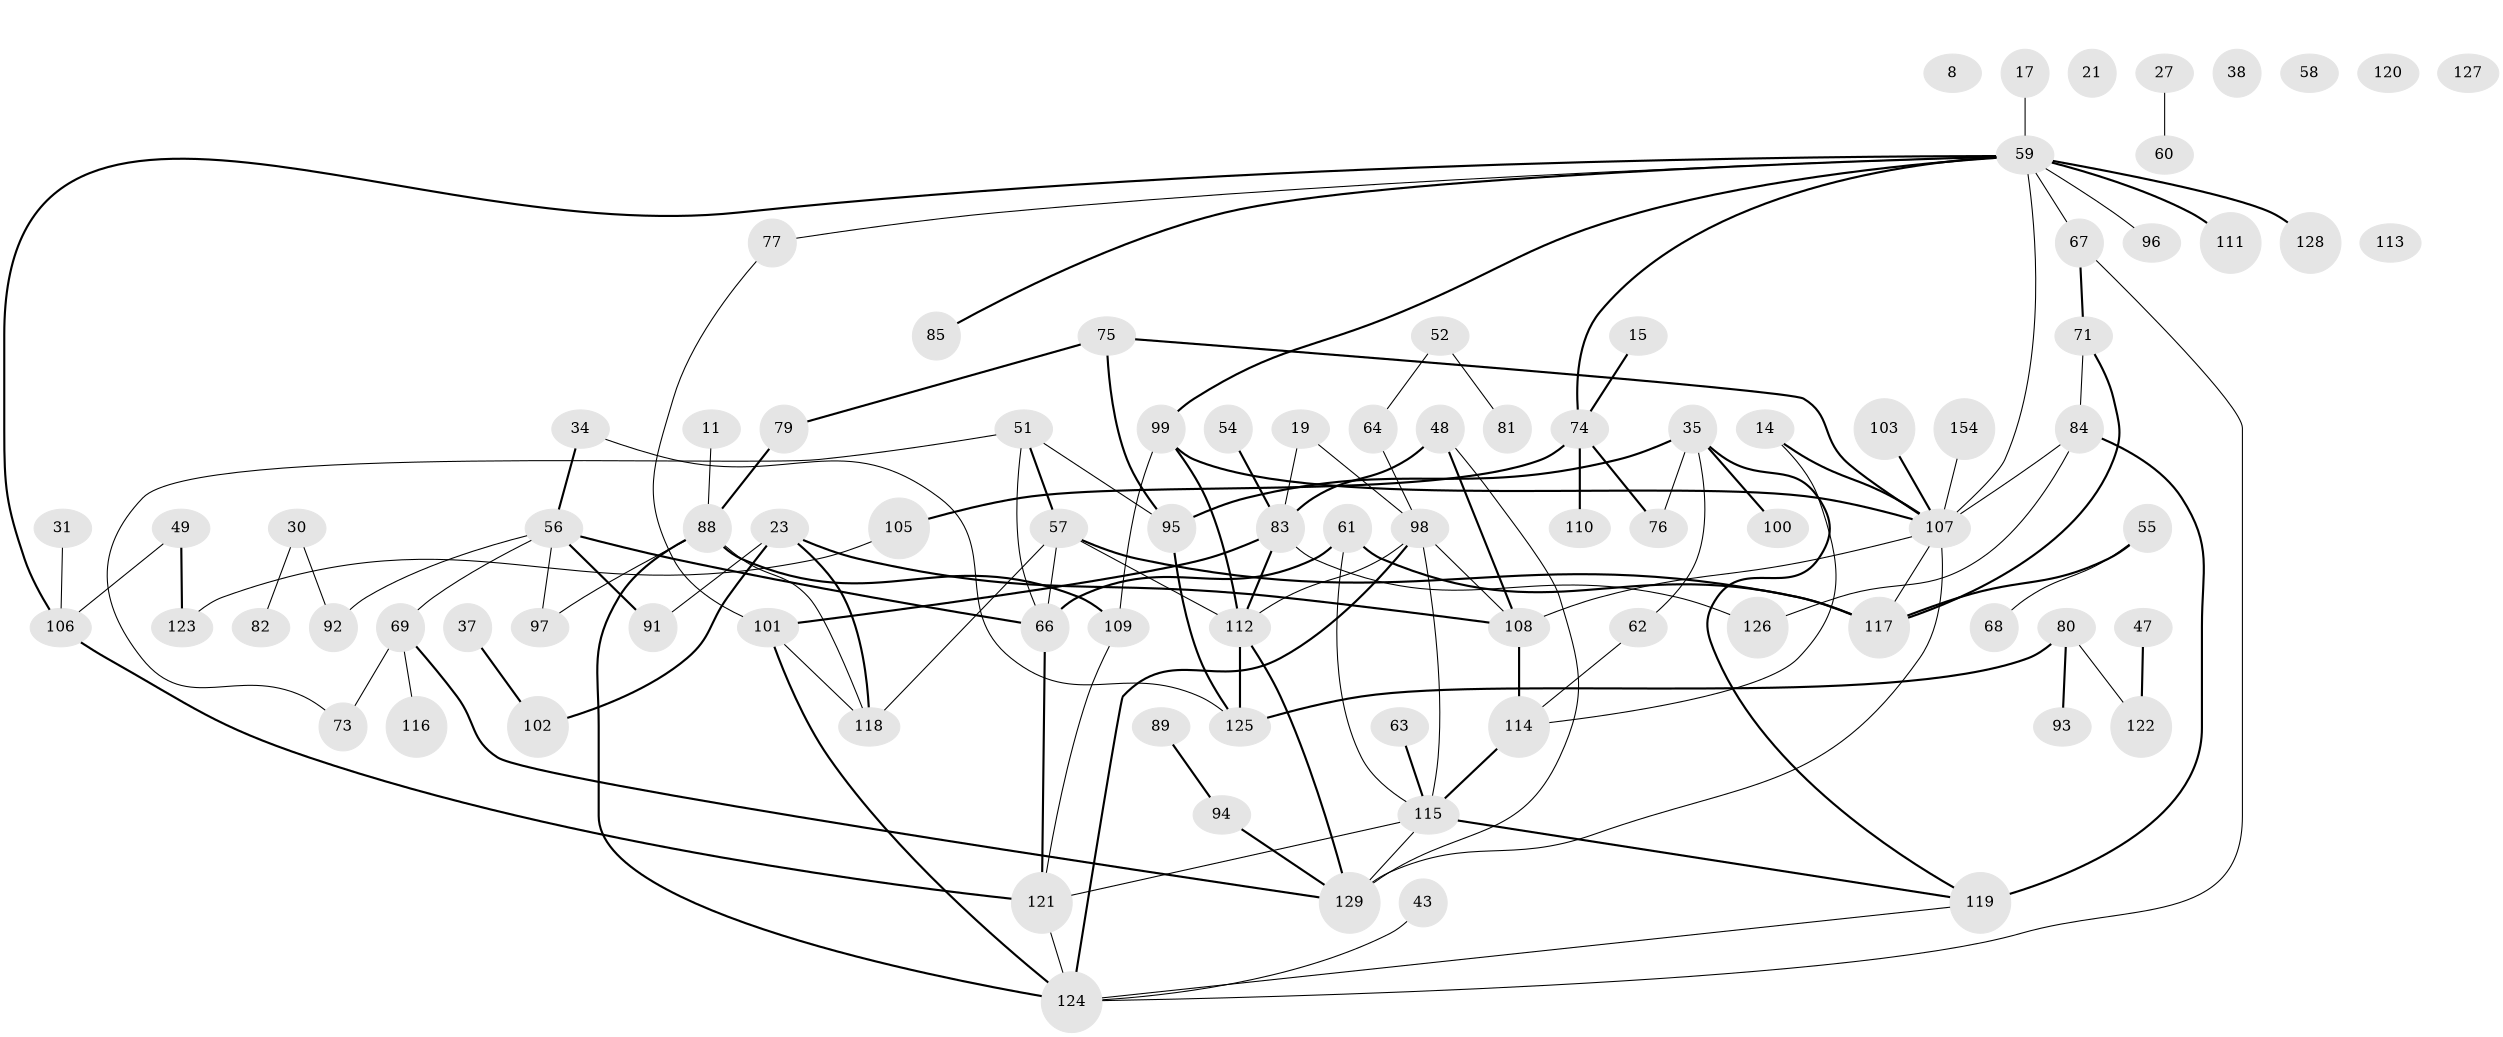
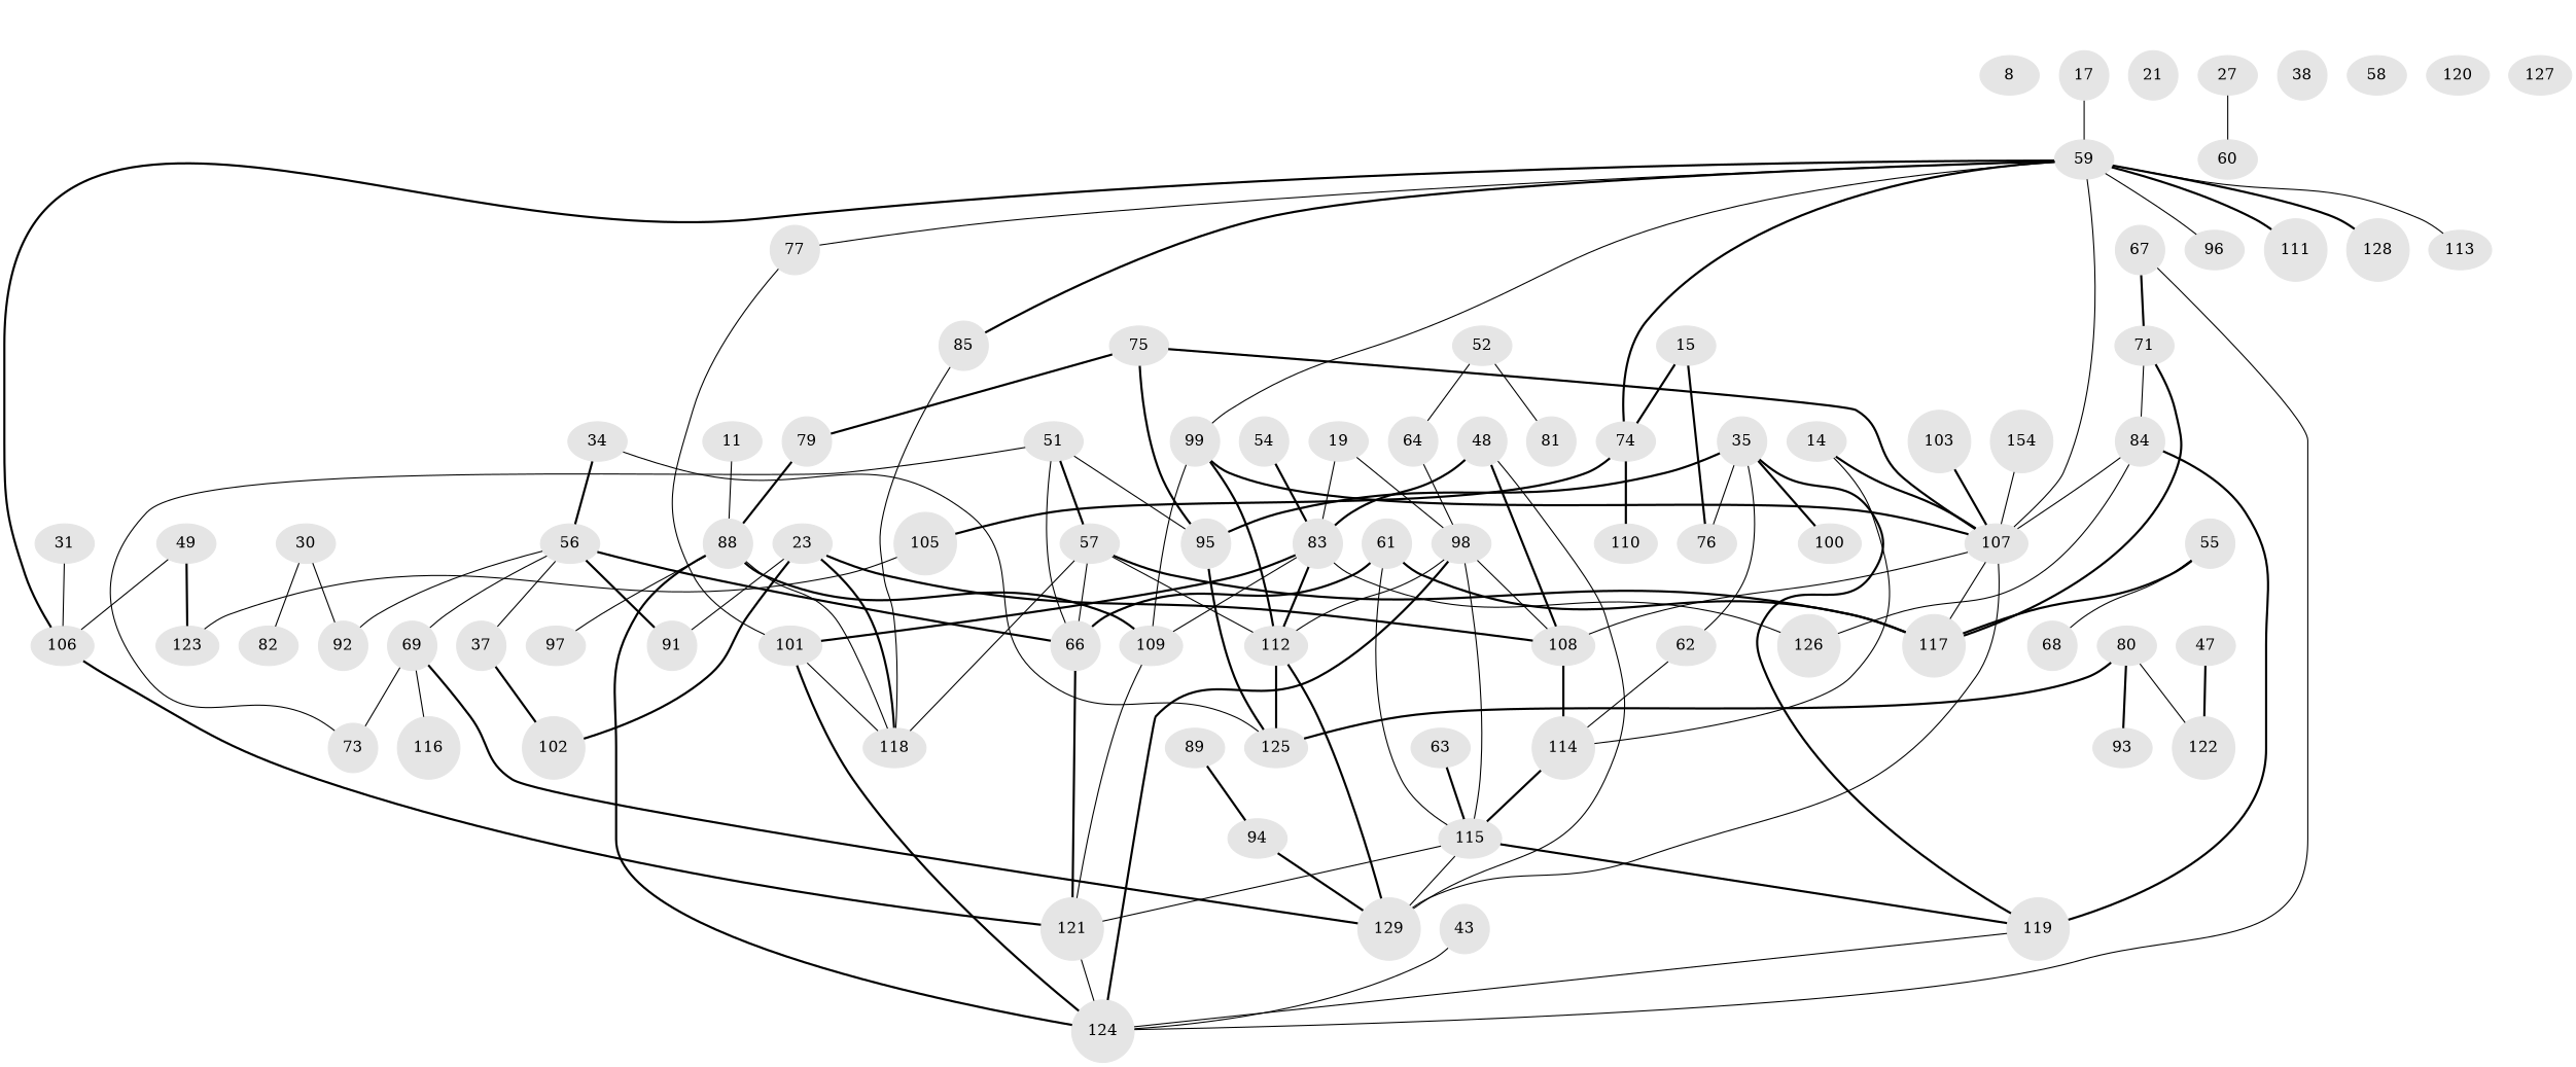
  graph {
    node [color=gray90 shape=ellipse style=filled]
    edge [style=solid]
    8
    88 [shape=circle super="+4"]
    118 [super="+2+24"]
    124 [shape=circle super="+78"]
    97
    109
    11
    107 [super="+20+32"]
    108
    129 [shape=circle super="+70"]
    117 [shape=circle super="+44"]
    14
    114 [shape=circle]
    115 [super="+72"]
    74 [super="+16"]
    76
    105 [shape=circle]
    110
    15
    59 [super="+50"]
    106
    67 [shape=circle super="+53"]
    77 [shape=circle]
    85 [shape=circle]
    96
    99 [shape=circle super="+65"]
    111 [shape=circle]
    128 [shape=circle]
    17 [shape=circle]
    83 [shape=circle super="+39"]
    112 [super="+90"]
    101
    126 [shape=circle]
    19
    98 [super="+7+9"]
    21 [shape=circle]
    91 [shape=circle super="+42"]
    23
    102 [shape=circle]
    27
    60
    30
    82
    92 [shape=circle]
    31
    121 [shape=circle]
    56 [super="+10+1"]
    66 [shape=circle super="+18+26+40"]
    69 [shape=circle]
    34
    125
    35 [shape=circle super="+28"]
    62
    95 [shape=circle]
    100
    119 [shape=circle super="+86"]
    37 [shape=circle]
    38 [shape=circle]
    43 [shape=circle]
    122 [shape=circle super="+36+45"]
    47
    48 [shape=circle]
    49
    123
    57 [super="+46"]
    51
    73 [shape=circle]
    64 [shape=circle]
    52
    81 [shape=circle]
    54 [shape=circle]
    55 [shape=circle]
    68 [shape=circle]
    116 [shape=circle]
    58
    71
    61 [shape=circle]
    63
    84 [shape=circle]
    75
    79 [shape=circle]
    80
    93
    89
    94
    103 [shape=circle]
    n87 [label=154 shape=circle]
    113
    120
    127
    88 -- 118
    88 -- 124 [style=bold]
    88 -- 97
    88 -- 109 [style=bold weight=2]
    109 -- 121
    11 -- 88
    107 -- 108
    107 -- 129 [weight=3]
    107 -- 117 [weight=2]
    108 -- 114 [style=bold]
    14 -- 107 [style=bold]
    14 -- 114
    114 -- 115 [style=bold]
    115 -- 129
    115 -- 121
    115 -- 119 [style=bold]
-   74 -- 76 [style=bold]
+   15 -- 76 [style=bold]
    74 -- 105 [style=bold]
    74 -- 110 [style=bold]
    105 -- 123
    15 -- 74 [style=bold]
    59 -- 107 [weight=2]
    59 -- 74 [style=bold]
    59 -- 106 [style=bold]
-   59 -- 67
+   59 -- 113
    59 -- 77
    59 -- 85 [style=bold]
    59 -- 96
-   59 -- 99 [style=bold]
+   59 -- 99
    59 -- 111 [style=bold]
    59 -- 128 [style=bold]
    106 -- 121 [style=bold]
    67 -- 124
    67 -- 71 [style=bold]
    77 -- 101
+   85 -- 118
    99 -- 109 [weight=2]
    99 -- 107 [style=bold]
    99 -- 112 [style=bold weight=2]
    17 -- 59
+   83 -- 109 [weight=2]
    83 -- 112 [style=bold]
    83 -- 101 [style=bold]
    83 -- 126
    112 -- 129 [style=bold weight=2]
    112 -- 125 [style=bold]
    101 -- 118
    101 -- 124 [style=bold]
    19 -- 83 [weight=2]
    19 -- 98
    98 -- 124 [style=bold]
    98 -- 108
    98 -- 115 [weight=2]
    98 -- 112
    23 -- 118 [style=bold]
    23 -- 108 [style=bold]
    23 -- 91 [weight=2]
    23 -- 102 [style=bold]
    27 -- 60
    30 -- 82
    30 -- 92
    31 -- 106
    121 -- 124 [weight=2]
-   56 -- 97
+   56 -- 37
    56 -- 91 [style=bold weight=2]
    56 -- 92
    56 -- 66 [style=bold]
    56 -- 69
    66 -- 121 [style=bold]
    69 -- 129 [style=bold]
    69 -- 73
    69 -- 116
    34 -- 56 [style=bold]
    34 -- 125
    35 -- 76
    35 -- 62
    35 -- 95 [style=bold]
    35 -- 100 [style=bold]
    35 -- 119 [style=bold]
    62 -- 114
    95 -- 125 [style=bold]
    119 -- 124
    37 -- 102 [style=bold]
    43 -- 124
    47 -- 122 [style=bold]
    48 -- 108 [style=bold]
    48 -- 129
    48 -- 83 [style=bold]
    49 -- 106
    49 -- 123 [style=bold]
    57 -- 118
    57 -- 117 [style=bold]
    57 -- 112
    57 -- 66
    51 -- 66
    51 -- 95
    51 -- 57 [style=bold]
    51 -- 73
    64 -- 98
    52 -- 64
    52 -- 81
    54 -- 83 [style=bold]
    55 -- 117 [style=bold]
    55 -- 68
    71 -- 117 [style=bold]
    71 -- 84
    61 -- 117 [style=bold]
    61 -- 115
    61 -- 66 [style=bold]
    63 -- 115 [style=bold]
    84 -- 107
    84 -- 126
    84 -- 119 [style=bold weight=2]
    75 -- 107 [style=bold]
    75 -- 95 [style=bold]
    75 -- 79 [style=bold]
    79 -- 88 [style=bold]
    80 -- 125 [style=bold]
    80 -- 122
    80 -- 93 [style=bold]
    89 -- 94 [style=bold]
    94 -- 129 [style=bold]
    103 -- 107 [style=bold]
    n87 -- 107
  }
